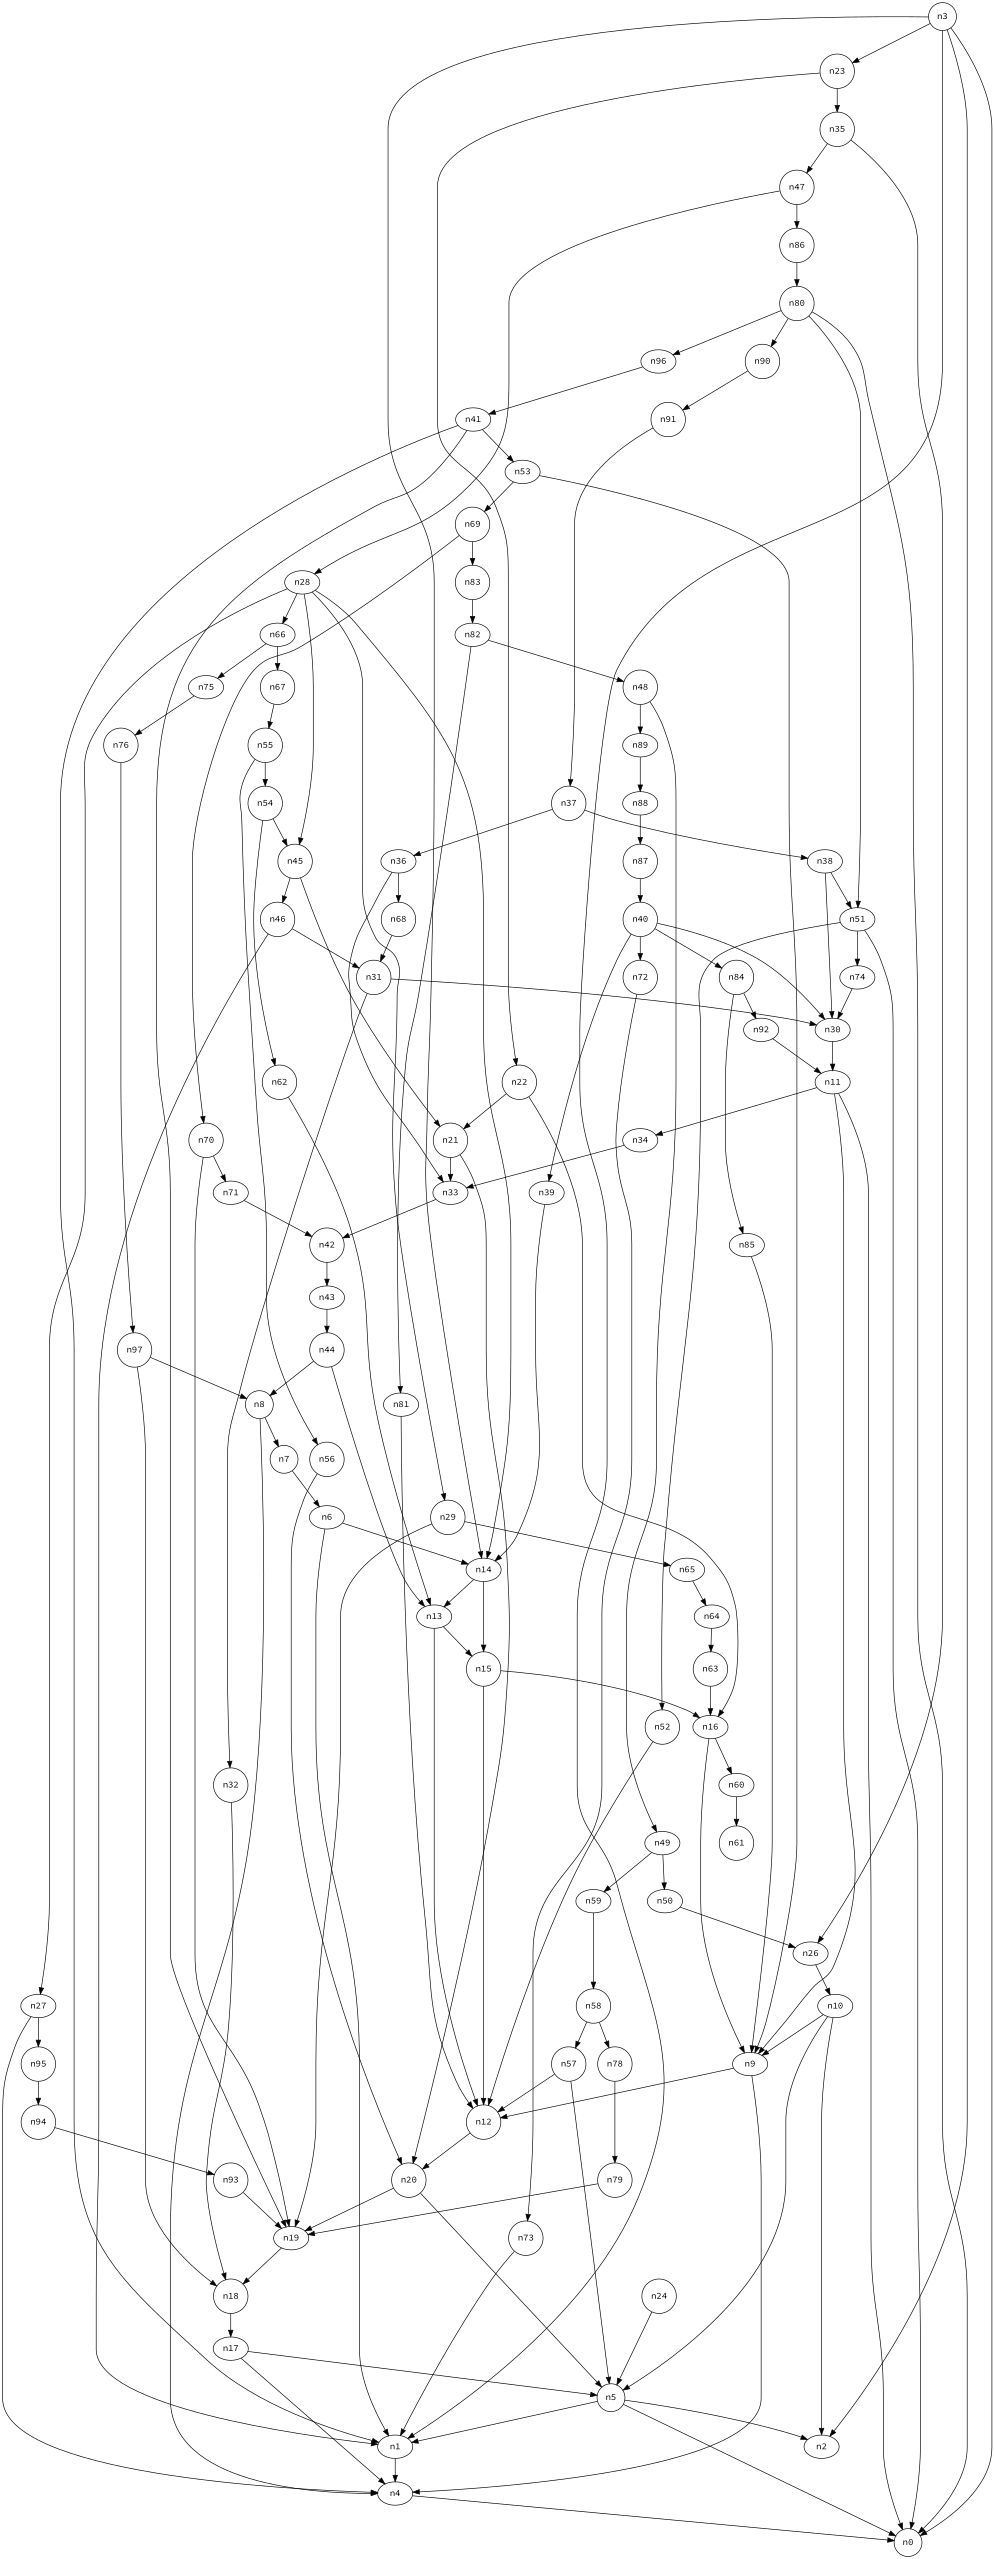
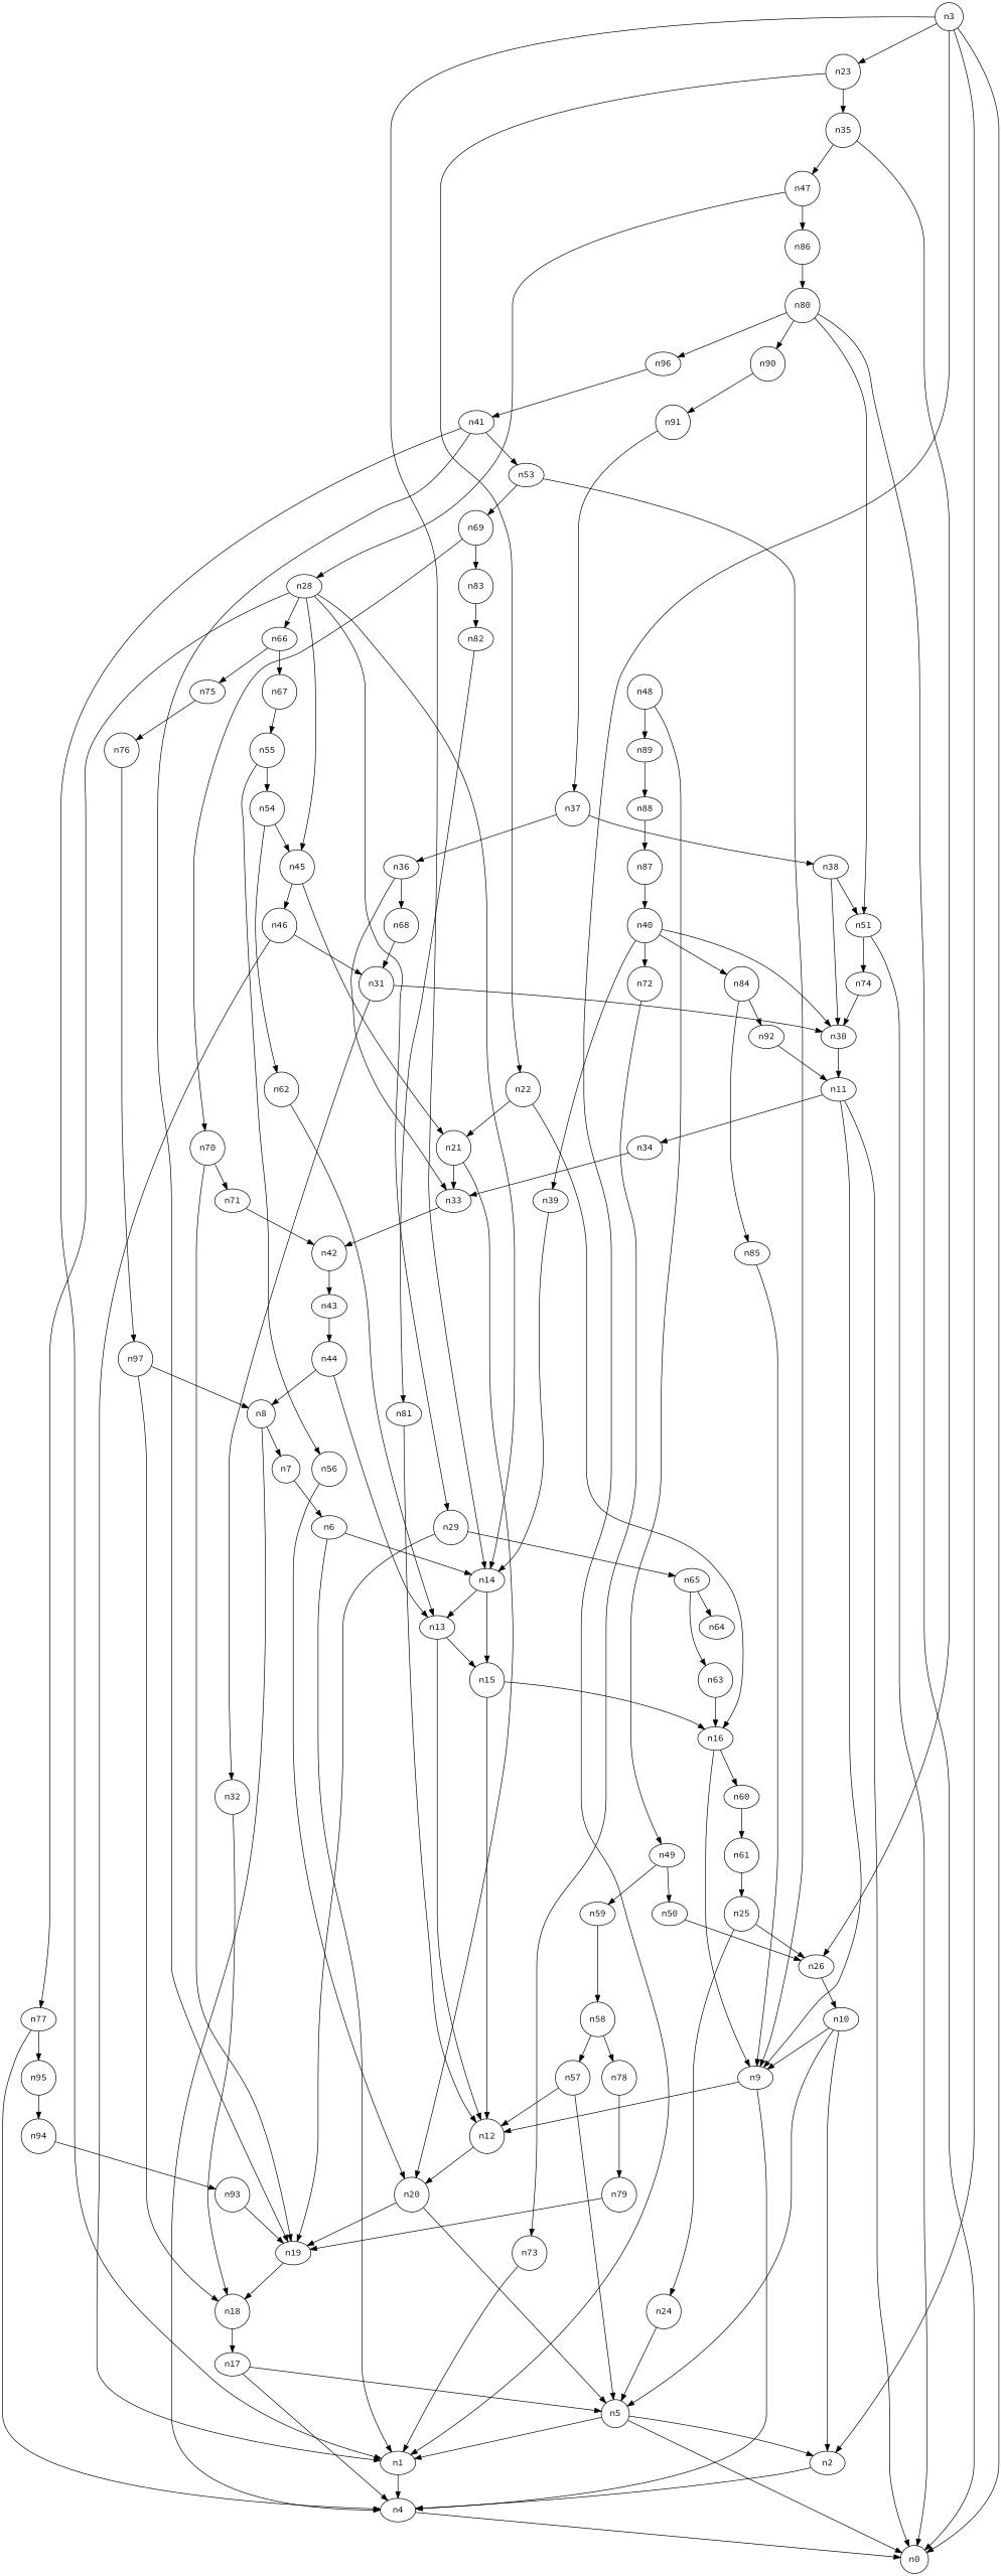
  digraph {
    fontname="Source Code Pro"
    node [fontname="Source Code Pro" shape=circle]
    edge [fontname="Source Code Pro"]
    n1 [shape=ellipse]
    n4 [shape=ellipse]
    n0
    n2 [shape=ellipse]
    n3
    n14 [shape=ellipse]
    n23
    n13 [shape=ellipse]
    n15
    n22
    n35
    n12
    n16 [shape=ellipse]
    n21
    n26 [shape=ellipse]
    n47
    n5
    n6 [shape=ellipse]
    n7
    n8
    n9 [shape=ellipse]
    n20
    n19 [shape=ellipse]
    n10 [shape=ellipse]
    n11 [shape=ellipse]
    n34 [shape=ellipse]
    n33 [shape=ellipse]
    n42
    n18
    n60 [shape=ellipse]
    n61
+   n25
    n17 [shape=ellipse]
    n43 [shape=ellipse]
    n28 [shape=ellipse]
    n86
    n24
-   n27 [shape=ellipse]
+   n27 [shape=ellipse label=n77]
    n95
    n94
    n93
    n29
    n45
    n66 [shape=ellipse]
    n65 [shape=ellipse]
    n46
    n67
    n75 [shape=ellipse]
    n64 [shape=ellipse]
    n31
    n55
    n76
    n63
    n30 [shape=ellipse]
    n32
    n44
    n80
    n36 [shape=ellipse]
    n68
    n37
    n38 [shape=ellipse]
    n51 [shape=ellipse]
-   n52
    n74 [shape=ellipse]
    n39 [shape=ellipse]
    n40
    n72
    n84
    n73
    n85 [shape=ellipse]
    n92 [shape=ellipse]
    n41 [shape=ellipse]
    n53 [shape=ellipse]
    n69
    n70
    n83
    n90
    n96 [shape=ellipse]
    n49 [shape=ellipse]
    n48
    n89 [shape=ellipse]
    n50 [shape=ellipse]
    n59 [shape=ellipse]
    n88 [shape=ellipse]
    n58
    n87
    n57
    n78
    n71 [shape=ellipse]
    n82 [shape=ellipse]
    n54
    n62
    n56
    n79
    n77 [label=n97]
    n81 [shape=ellipse]
    n91
    n1 -> n4
    n4 -> n0
+   n2 -> n4
    n3 -> n1
    n3 -> n0
    n3 -> n2
    n3 -> n14
    n3 -> n23
    n14 -> n13
    n14 -> n15
    n23 -> n22
    n23 -> n35
    n13 -> n15
    n13 -> n12
    n15 -> n12
    n15 -> n16
    n22 -> n16
    n22 -> n21
    n35 -> n26
    n35 -> n47
    n12 -> n20
    n16 -> n9
    n16 -> n60
    n21 -> n20
    n21 -> n33
    n26 -> n10
    n47 -> n28
    n47 -> n86
    n5 -> n1
    n5 -> n0
    n5 -> n2
    n6 -> n1
    n6 -> n14
    n7 -> n6
    n8 -> n4
    n8 -> n7
    n9 -> n4
    n9 -> n12
    n20 -> n5
    n20 -> n19
    n19 -> n18
    n10 -> n2
    n10 -> n5
    n10 -> n9
    n11 -> n0
    n11 -> n9
    n11 -> n34
    n34 -> n33
    n33 -> n42
    n42 -> n43
    n18 -> n17
    n60 -> n61
+   n61 -> n25
+   n25 -> n26
+   n25 -> n24
    n17 -> n4
    n17 -> n5
    n43 -> n44
    n28 -> n14
    n28 -> n27
    n28 -> n29
    n28 -> n45
    n28 -> n66
    n86 -> n80
    n24 -> n5
    n27 -> n4
    n27 -> n95
    n95 -> n94
    n94 -> n93
    n93 -> n19
    n29 -> n19
    n29 -> n65
    n45 -> n21
    n45 -> n46
    n66 -> n67
    n66 -> n75
    n65 -> n64
    n46 -> n1
    n46 -> n31
    n67 -> n55
    n75 -> n76
-   n64 -> n63
+   n65 -> n63
    n31 -> n30
    n31 -> n32
    n55 -> n54
    n55 -> n56
    n76 -> n77
    n63 -> n16
    n30 -> n11
    n32 -> n18
    n44 -> n13
    n44 -> n8
    n80 -> n0
    n80 -> n51
    n80 -> n90
    n80 -> n96
    n36 -> n33
    n36 -> n68
    n68 -> n31
    n37 -> n36
    n37 -> n38
    n38 -> n30
    n38 -> n51
    n51 -> n0
-   n51 -> n52
    n51 -> n74
-   n52 -> n12
    n74 -> n30
    n39 -> n14
    n40 -> n30
    n40 -> n39
    n40 -> n72
    n40 -> n84
    n72 -> n73
    n84 -> n85
    n84 -> n92
    n73 -> n1
    n85 -> n9
    n92 -> n11
    n41 -> n1
    n41 -> n19
    n41 -> n53
    n53 -> n9
    n53 -> n69
    n69 -> n70
    n69 -> n83
    n70 -> n19
    n70 -> n71
    n83 -> n82
    n90 -> n91
    n96 -> n41
    n49 -> n50
    n49 -> n59
    n48 -> n49
    n48 -> n89
    n89 -> n88
    n50 -> n26
    n59 -> n58
    n88 -> n87
    n58 -> n57
    n58 -> n78
    n87 -> n40
    n57 -> n12
    n57 -> n5
    n78 -> n79
    n71 -> n42
-   n82 -> n48
    n82 -> n81
    n54 -> n45
    n54 -> n62
    n62 -> n13
    n56 -> n20
    n79 -> n19
    n77 -> n8
    n77 -> n18
    n81 -> n12
    n91 -> n37
  }
